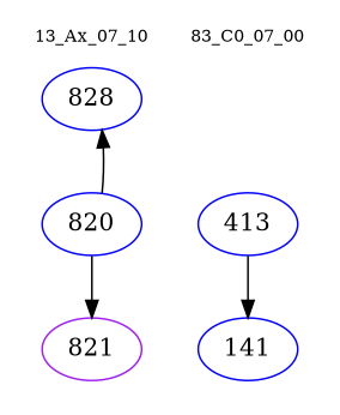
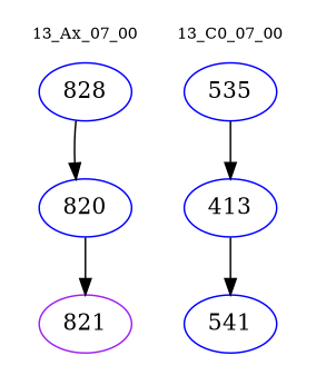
  digraph {
    node [color=blue]
    edge [color=black]
    n1 [label=828]
    n2 [label=820]
    n3 [color=purple label=821]
+   n4 [label=535]
    n5 [label=413]
-   n6 [label=141]
+   n6 [label=541]
    subgraph cluster_1 {
      color=white
      fontsize=10
-     label="13_Ax_07_10"
+     label="13_Ax_07_00"
      n1
      n2
      n3
    }
    subgraph cluster_2 {
      color=white
      fontsize=10
-     label="83_C0_07_00"
+     label="13_C0_07_00"
+     n4
      n5
      n6
    }
-   n2 -> n1
+   n1 -> n2
    n2 -> n3
+   n4 -> n5
    n5 -> n6
  }
